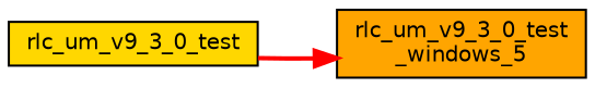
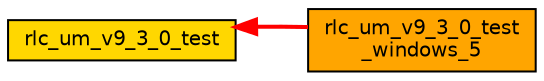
  digraph {
    rankdir=RL
    node [color=black fontname=Helvetica fontsize=10 shape=record style=filled]
    n1 [fillcolor=orange fontcolor=black height=0.2 label="rlc_um_v9_3_0_test\l_windows_5" width=0.4]
    n2 [fillcolor=gold height=0.2 label=rlc_um_v9_3_0_test width=0.4]
-   n1 -> n2 [color=red dir=back fontname=Helvetica fontsize=10 labelfontname=Helvetica labelfontsize=10 style=bold]
+   n2 -> n1 [color=red dir=back fontname=Helvetica fontsize=10 labelfontname=Helvetica labelfontsize=10 style=bold]
  }
